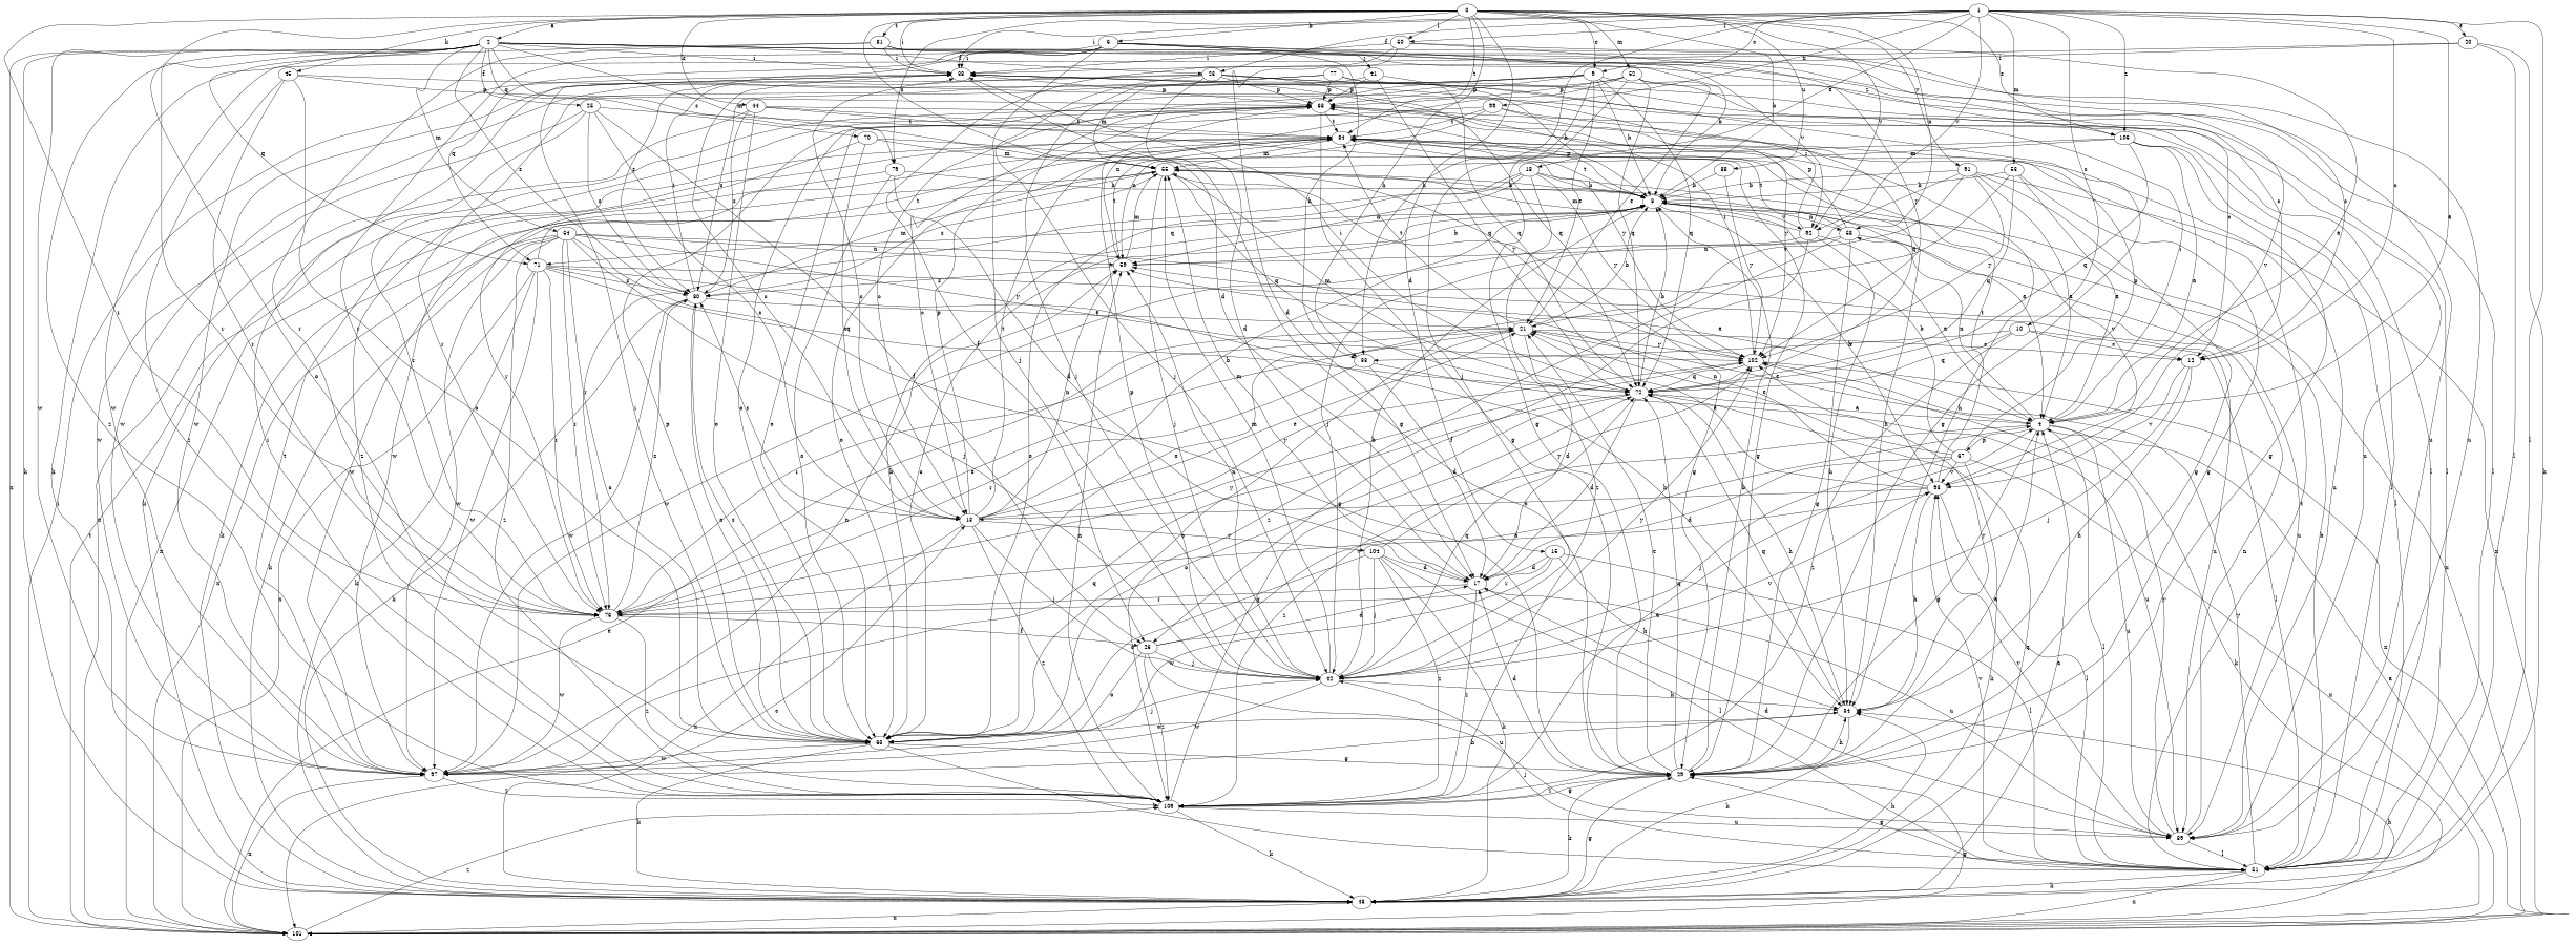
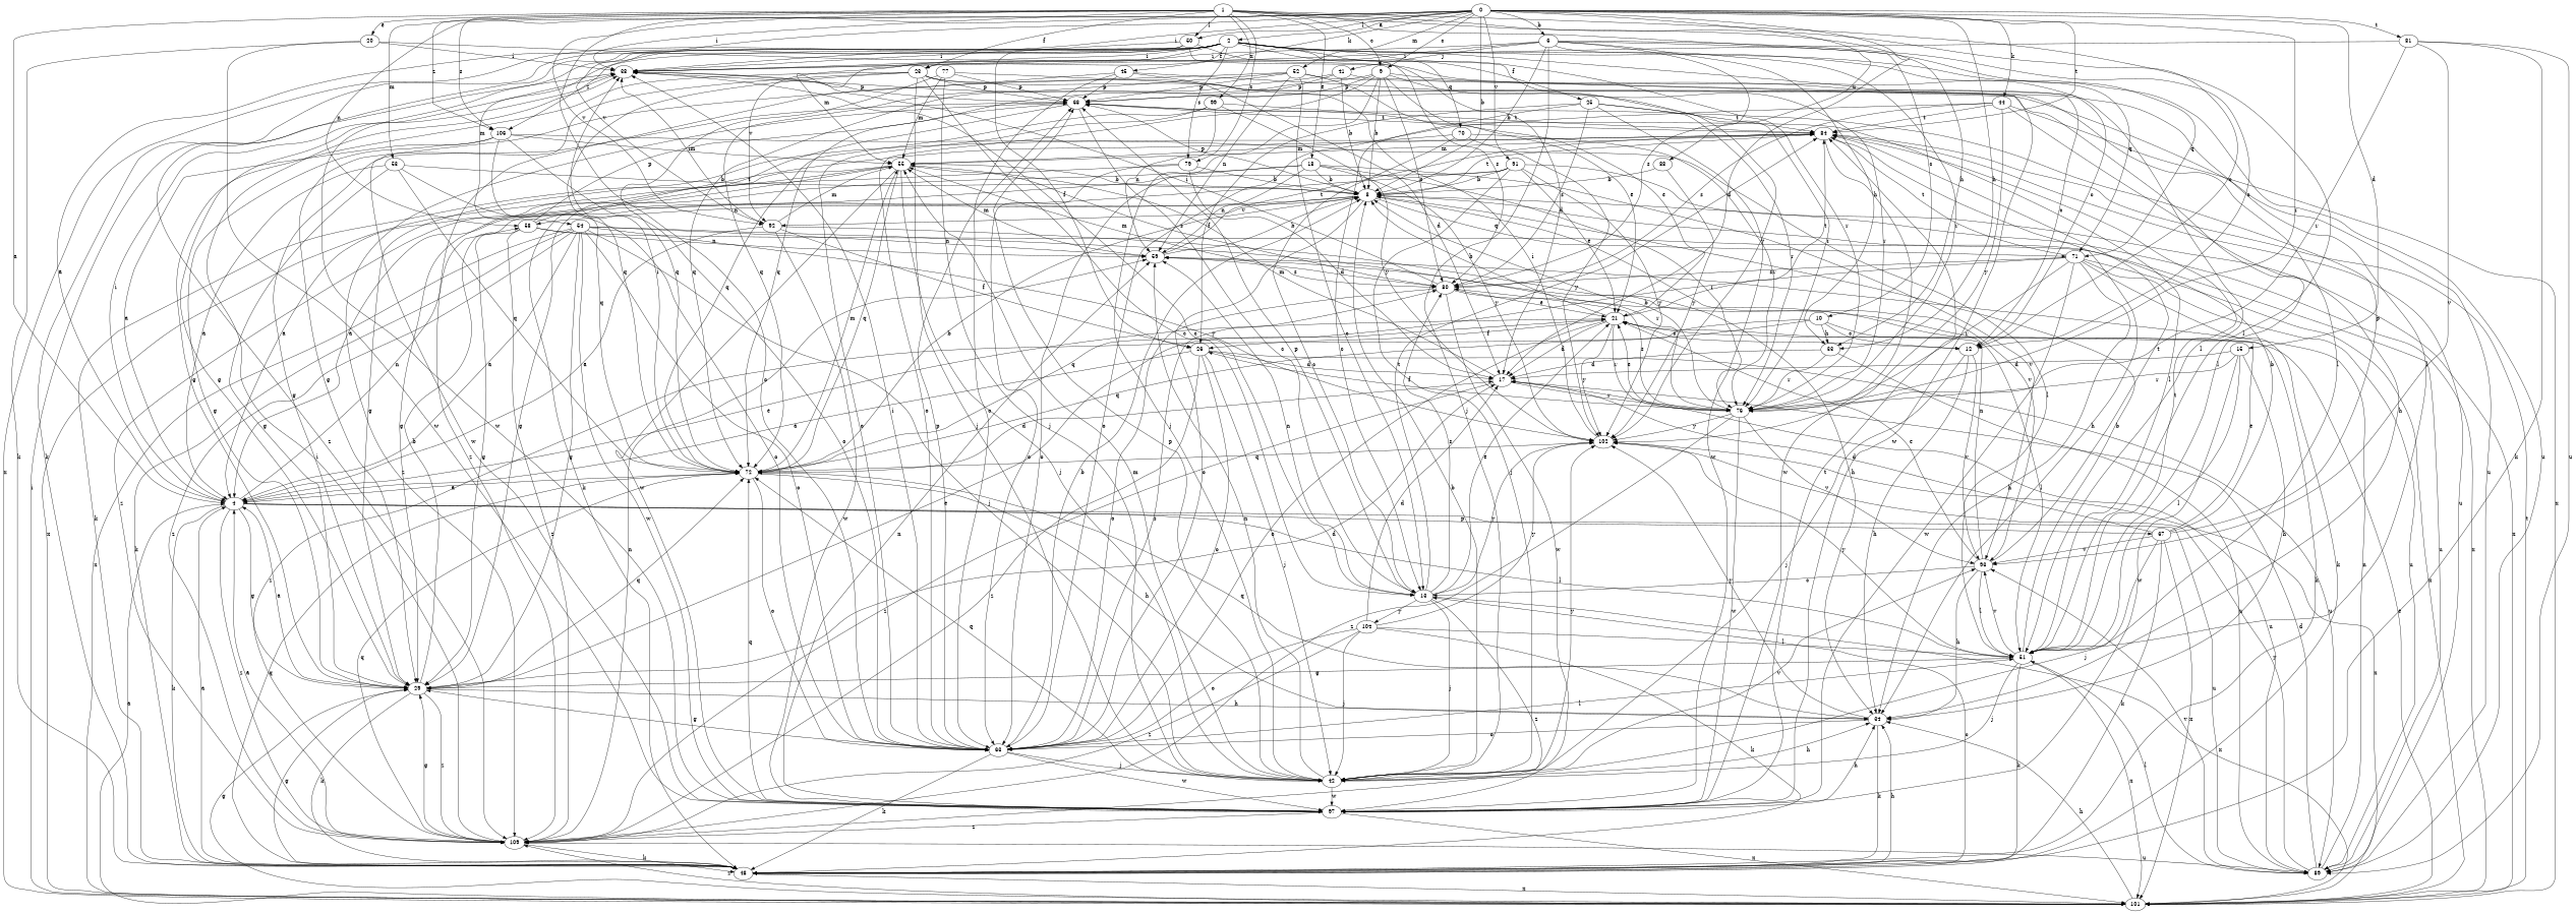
  strict digraph {
    0
    2
    6
    8
    9
    15
    17
    33
    38
    44
    45
    50
    52
    58
    63
    76
    81
    84
    88
    91
    92
    106
    12
    23
    79
    25
    48
    54
    55
    70
    71
    80
    89
    97
    101
    109
    41
    42
    68
    93
    21
    72
    51
    34
    29
    13
    n47 [label=102]
    4
    26
    59
    77
    1
    10
    18
    20
    53
    99
    67
    104
    0 -> 2 [label=a]
    0 -> 6 [label=b]
    0 -> 8 [label=b]
    0 -> 9 [label=c]
    0 -> 15 [label=d]
    0 -> 17 [label=d]
    0 -> 33 [label=h]
    0 -> 38 [label=i]
    0 -> 44 [label=k]
    0 -> 45 [label=k]
    0 -> 50 [label=l]
    0 -> 52 [label=m]
    0 -> 58 [label=n]
    0 -> 63 [label=o]
    0 -> 76 [label=r]
    0 -> 81 [label=t]
    0 -> 84 [label=t]
    0 -> 88 [label=u]
    0 -> 91 [label=v]
    0 -> 92 [label=v]
    0 -> 106 [label=s]
    2 -> 38 [label=i]
    2 -> 76 [label=r]
    2 -> 106 [label=z]
    2 -> 12 [label=c]
    2 -> 23 [label=f]
    2 -> 79 [label=s]
    2 -> 25 [label=f]
    2 -> 48 [label=k]
    2 -> 54 [label=m]
    2 -> 55 [label=m]
    2 -> 70 [label=q]
    2 -> 71 [label=q]
    2 -> 80 [label=s]
    2 -> 89 [label=u]
    2 -> 97 [label=w]
    2 -> 101 [label=x]
    2 -> 109 [label=z]
    6 -> 8 [label=b]
    6 -> 33 [label=h]
    6 -> 38 [label=i]
    6 -> 76 [label=r]
    6 -> 92 [label=v]
    6 -> 12 [label=c]
    6 -> 71 [label=q]
    6 -> 80 [label=s]
    6 -> 41 [label=j]
    6 -> 42 [label=j]
    8 -> 58 [label=n]
    8 -> 63 [label=o]
    8 -> 84 [label=t]
    8 -> 92 [label=v]
    8 -> 71 [label=q]
    8 -> 101 [label=x]
    8 -> 68 [label=p]
    8 -> 93 [label=v]
    9 -> 8 [label=b]
    9 -> 63 [label=o]
    9 -> 76 [label=r]
    9 -> 12 [label=c]
    9 -> 80 [label=s]
    9 -> 42 [label=j]
    9 -> 68 [label=p]
    9 -> 21 [label=e]
    9 -> 72 [label=q]
    15 -> 17 [label=d]
    15 -> 76 [label=r]
    15 -> 97 [label=w]
    15 -> 51 [label=l]
    15 -> 34 [label=h]
    17 -> 76 [label=r]
    17 -> 55 [label=m]
    17 -> 89 [label=u]
    17 -> 109 [label=z]
    33 -> 17 [label=d]
    33 -> 76 [label=r]
    33 -> 89 [label=u]
    38 -> 68 [label=p]
    38 -> 29 [label=g]
    38 -> 13 [label=c]
    44 -> 63 [label=o]
    44 -> 84 [label=t]
    44 -> 80 [label=s]
    44 -> 101 [label=x]
    44 -> 34 [label=h]
    44 -> n47 [label=y]
    45 -> 63 [label=o]
    45 -> 76 [label=r]
    45 -> 109 [label=z]
    45 -> 68 [label=p]
    45 -> 51 [label=l]
    50 -> 17 [label=d]
    50 -> 38 [label=i]
    50 -> n47 [label=y]
    50 -> 4 [label=a]
    50 -> 26 [label=f]
    52 -> 68 [label=p]
    52 -> 21 [label=e]
    52 -> 72 [label=q]
    52 -> 51 [label=l]
    52 -> 29 [label=g]
    52 -> 13 [label=c]
    52 -> 59 [label=n]
    58 -> 84 [label=t]
    58 -> 89 [label=u]
    58 -> 109 [label=z]
    58 -> 68 [label=p]
    58 -> 29 [label=g]
    58 -> 59 [label=n]
    63 -> 8 [label=b]
    63 -> 38 [label=i]
    63 -> 48 [label=k]
    63 -> 80 [label=s]
    63 -> 97 [label=w]
    63 -> 42 [label=j]
    63 -> 68 [label=p]
    63 -> 51 [label=l]
    63 -> 29 [label=g]
    76 -> 80 [label=s]
    76 -> 97 [label=w]
    76 -> 109 [label=z]
    76 -> 93 [label=v]
    76 -> 21 [label=e]
    76 -> n47 [label=y]
    76 -> 26 [label=f]
    81 -> 38 [label=i]
    81 -> 76 [label=r]
    81 -> 48 [label=k]
    81 -> 89 [label=u]
    81 -> 93 [label=v]
    84 -> 55 [label=m]
    84 -> 89 [label=u]
    84 -> 97 [label=w]
    84 -> 34 [label=h]
    84 -> 29 [label=g]
    88 -> 8 [label=b]
    88 -> n47 [label=y]
    91 -> 8 [label=b]
    91 -> 101 [label=x]
    91 -> 42 [label=j]
    91 -> 21 [label=e]
    91 -> 29 [label=g]
    91 -> n47 [label=y]
    91 -> 4 [label=a]
    92 -> 38 [label=i]
    92 -> 55 [label=m]
    92 -> 97 [label=w]
    92 -> 34 [label=h]
    92 -> 4 [label=a]
    92 -> 26 [label=f]
    106 -> 63 [label=o]
    106 -> 55 [label=m]
    106 -> 72 [label=q]
    106 -> 51 [label=l]
    106 -> 29 [label=g]
    106 -> 4 [label=a]
    12 -> 42 [label=j]
    12 -> 93 [label=v]
    12 -> 34 [label=h]
    23 -> 17 [label=d]
    23 -> 89 [label=u]
    23 -> 97 [label=w]
    23 -> 42 [label=j]
    23 -> 68 [label=p]
    23 -> 72 [label=q]
    23 -> 29 [label=g]
    23 -> 13 [label=c]
    79 -> 8 [label=b]
    79 -> 17 [label=d]
    79 -> 63 [label=o]
    79 -> 101 [label=x]
    25 -> 76 [label=r]
    25 -> 84 [label=t]
    25 -> 80 [label=s]
    25 -> 97 [label=w]
    25 -> 13 [label=c]
    25 -> 26 [label=f]
    48 -> 101 [label=x]
    48 -> 72 [label=q]
    48 -> 34 [label=h]
    48 -> 29 [label=g]
    48 -> 13 [label=c]
    48 -> 4 [label=a]
    54 -> 63 [label=o]
    54 -> 76 [label=r]
    54 -> 48 [label=k]
    54 -> 97 [label=w]
    54 -> 101 [label=x]
    54 -> 109 [label=z]
    54 -> 42 [label=j]
    54 -> 29 [label=g]
    54 -> n47 [label=y]
    54 -> 4 [label=a]
    54 -> 59 [label=n]
    55 -> 8 [label=b]
    55 -> 48 [label=k]
    55 -> 80 [label=s]
    55 -> 97 [label=w]
    55 -> 42 [label=j]
    55 -> 72 [label=q]
    55 -> 29 [label=g]
    55 -> 4 [label=a]
    70 -> 76 [label=r]
    70 -> 55 [label=m]
    70 -> 13 [label=c]
    70 -> n47 [label=y]
    71 -> 76 [label=r]
    71 -> 84 [label=t]
    71 -> 48 [label=k]
    71 -> 80 [label=s]
    71 -> 89 [label=u]
    71 -> 97 [label=w]
    71 -> 101 [label=x]
    71 -> 72 [label=q]
    71 -> 34 [label=h]
    80 -> 38 [label=i]
    80 -> 63 [label=o]
    80 -> 48 [label=k]
    80 -> 55 [label=m]
    80 -> 97 [label=w]
    80 -> 21 [label=e]
    89 -> 17 [label=d]
    89 -> 93 [label=v]
    89 -> 51 [label=l]
    89 -> n47 [label=y]
    89 -> 59 [label=n]
    97 -> 84 [label=t]
    97 -> 101 [label=x]
    97 -> 109 [label=z]
    97 -> 72 [label=q]
    97 -> 34 [label=h]
    97 -> 59 [label=n]
    101 -> 38 [label=i]
    101 -> 84 [label=t]
    101 -> 109 [label=z]
    101 -> 21 [label=e]
    101 -> 34 [label=h]
    101 -> 29 [label=g]
    101 -> 4 [label=a]
    109 -> 38 [label=i]
    109 -> 48 [label=k]
    109 -> 89 [label=u]
    109 -> 72 [label=q]
    109 -> 29 [label=g]
    109 -> 4 [label=a]
    109 -> 59 [label=n]
    41 -> 8 [label=b]
    41 -> 97 [label=w]
    41 -> 68 [label=p]
    41 -> 72 [label=q]
    42 -> 8 [label=b]
    42 -> 55 [label=m]
    42 -> 97 [label=w]
    42 -> 68 [label=p]
    42 -> 93 [label=v]
    42 -> 72 [label=q]
    42 -> 34 [label=h]
    42 -> n47 [label=y]
    42 -> 59 [label=n]
    68 -> 84 [label=t]
    68 -> 48 [label=k]
    68 -> 109 [label=z]
    68 -> 51 [label=l]
    68 -> 29 [label=g]
    68 -> 13 [label=c]
    93 -> 84 [label=t]
    93 -> 21 [label=e]
    93 -> 51 [label=l]
    93 -> 34 [label=h]
    93 -> 13 [label=c]
    93 -> 59 [label=n]
    21 -> 8 [label=b]
    21 -> 17 [label=d]
    21 -> 63 [label=o]
    21 -> 76 [label=r]
    21 -> 84 [label=t]
    21 -> 12 [label=c]
    21 -> n47 [label=y]
+   21 -> 26 [label=f]
    72 -> 8 [label=b]
    72 -> 17 [label=d]
    72 -> 38 [label=i]
    72 -> 63 [label=o]
    72 -> 55 [label=m]
    72 -> 34 [label=h]
    72 -> 4 [label=a]
    51 -> 8 [label=b]
    51 -> 84 [label=t]
    51 -> 48 [label=k]
    51 -> 101 [label=x]
    51 -> 42 [label=j]
    51 -> 93 [label=v]
    51 -> 29 [label=g]
    51 -> n47 [label=y]
    34 -> 63 [label=o]
    34 -> 48 [label=k]
    34 -> 72 [label=q]
    34 -> n47 [label=y]
    29 -> 8 [label=b]
    29 -> 17 [label=d]
    29 -> 48 [label=k]
    29 -> 109 [label=z]
    29 -> 21 [label=e]
    29 -> 72 [label=q]
    29 -> 34 [label=h]
    29 -> 4 [label=a]
-   13 -> 8 [label=b]
+   76 -> 8 [label=b]
    13 -> 84 [label=t]
    13 -> 80 [label=s]
    13 -> 101 [label=x]
    13 -> 109 [label=z]
    13 -> 42 [label=j]
    13 -> 68 [label=p]
    13 -> 21 [label=e]
    13 -> n47 [label=y]
    13 -> 59 [label=n]
    13 -> 104 [label=y]
    n47 -> 38 [label=i]
    n47 -> 101 [label=x]
    n47 -> 72 [label=q]
    4 -> 38 [label=i]
    4 -> 58 [label=n]
    4 -> 48 [label=k]
    4 -> 89 [label=u]
    4 -> 109 [label=z]
    4 -> 21 [label=e]
    4 -> 51 [label=l]
    4 -> 29 [label=g]
    4 -> 67 [label=p]
    26 -> 17 [label=d]
    26 -> 63 [label=o]
    26 -> 89 [label=u]
    26 -> 109 [label=z]
    26 -> 42 [label=j]
    26 -> 4 [label=a]
    59 -> 8 [label=b]
    59 -> 84 [label=t]
    59 -> 55 [label=m]
    59 -> 80 [label=s]
    77 -> 55 [label=m]
    77 -> 42 [label=j]
    77 -> 68 [label=p]
    77 -> 72 [label=q]
    77 -> 51 [label=l]
    1 -> 9 [label=c]
    1 -> 33 [label=h]
    1 -> 38 [label=i]
    1 -> 50 [label=l]
    1 -> 92 [label=v]
    1 -> 106 [label=z]
    1 -> 12 [label=c]
    1 -> 23 [label=f]
    1 -> 79 [label=s]
    1 -> 51 [label=l]
    1 -> 4 [label=a]
    1 -> 10 [label=c]
    1 -> 18 [label=e]
    1 -> 20 [label=e]
    1 -> 53 [label=m]
    1 -> 99 [label=x]
    10 -> 33 [label=h]
    10 -> 12 [label=c]
    10 -> 109 [label=z]
    10 -> 72 [label=q]
    10 -> 51 [label=l]
    18 -> 8 [label=b]
    18 -> 63 [label=o]
    18 -> 76 [label=r]
    18 -> 109 [label=z]
    18 -> 93 [label=v]
    18 -> n47 [label=y]
    18 -> 59 [label=n]
    20 -> 38 [label=i]
    20 -> 48 [label=k]
    20 -> 97 [label=w]
    20 -> 51 [label=l]
    53 -> 8 [label=b]
    53 -> 63 [label=o]
    53 -> 72 [label=q]
    53 -> 29 [label=g]
    53 -> 4 [label=a]
    99 -> 63 [label=o]
    99 -> 84 [label=t]
    99 -> 72 [label=q]
    99 -> n47 [label=y]
    99 -> 59 [label=n]
    67 -> 8 [label=b]
    67 -> 17 [label=d]
    67 -> 48 [label=k]
    67 -> 101 [label=x]
    67 -> 42 [label=j]
    67 -> 68 [label=p]
    67 -> 93 [label=v]
    67 -> 21 [label=e]
    104 -> 17 [label=d]
    104 -> 63 [label=o]
    104 -> 48 [label=k]
    104 -> 109 [label=z]
    104 -> 42 [label=j]
    104 -> 51 [label=l]
    104 -> n47 [label=y]
  }
